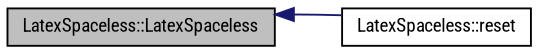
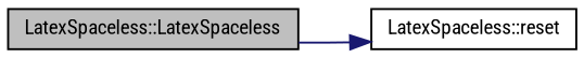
  digraph {
    rankdir=LR
    fontname="Roboto Condensed"
    node [color=black fontname="Roboto Condensed" fontsize=10 shape=record style=filled]
    n1 [fillcolor=grey75 fontcolor=black height=0.2 label="LatexSpaceless::LatexSpaceless" width=0.4]
    n2 [fillcolor=white height=0.2 label="LatexSpaceless::reset" width=0.4]
-   n2 -> n1 [color=midnightblue fontname="Roboto Condensed" fontsize=10 labelfontname=Helvetica labelfontsize=10 style=solid]
+   n1 -> n2 [color=midnightblue fontname="Roboto Condensed" fontsize=10 labelfontname=Helvetica labelfontsize=10 style=solid]
  }
